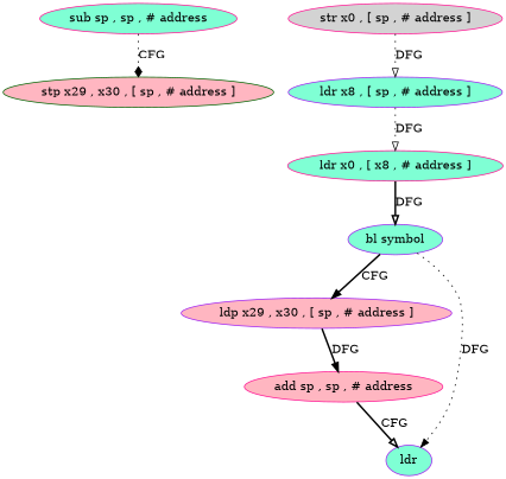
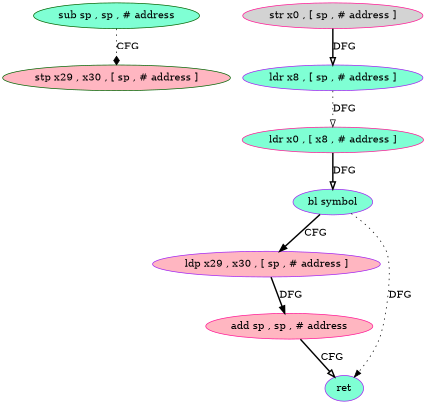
  digraph {
    node [color=purple fillcolor=aquamarine style=filled]
    edge [arrowhead=onormal style=dotted]
-   n1 [color=deeppink label="sub sp , sp , # address"]
+   n1 [color=darkgreen label="sub sp , sp , # address"]
    n2 [color=darkgreen fillcolor=lightpink label="stp x29 , x30 , [ sp , # address ]"]
    n3 [color=deeppink fillcolor=lightgrey label="str x0 , [ sp , # address ]"]
    n4 [label="ldr x8 , [ sp , # address ]"]
    n5 [color=deeppink label="ldr x0 , [ x8 , # address ]"]
    n6 [label="bl symbol"]
    n7 [fillcolor=lightpink label="ldp x29 , x30 , [ sp , # address ]"]
-   n8 [label=ldr]
+   n8 [label=ret]
    n9 [color=deeppink fillcolor=lightpink label="add sp , sp , # address"]
    n1 -> n2 [arrowhead=diamond label=CFG]
-   n3 -> n4 [label=DFG]
+   n3 -> n4 [label=DFG style=bold]
    n4 -> n5 [label=DFG]
    n5 -> n6 [label=DFG style=bold]
    n6 -> n7 [arrowhead=normal label=CFG style=bold]
    n6 -> n8 [arrowhead=normal label=DFG]
    n7 -> n9 [arrowhead=normal label=DFG style=bold]
    n9 -> n8 [label=CFG style=bold]
  }
